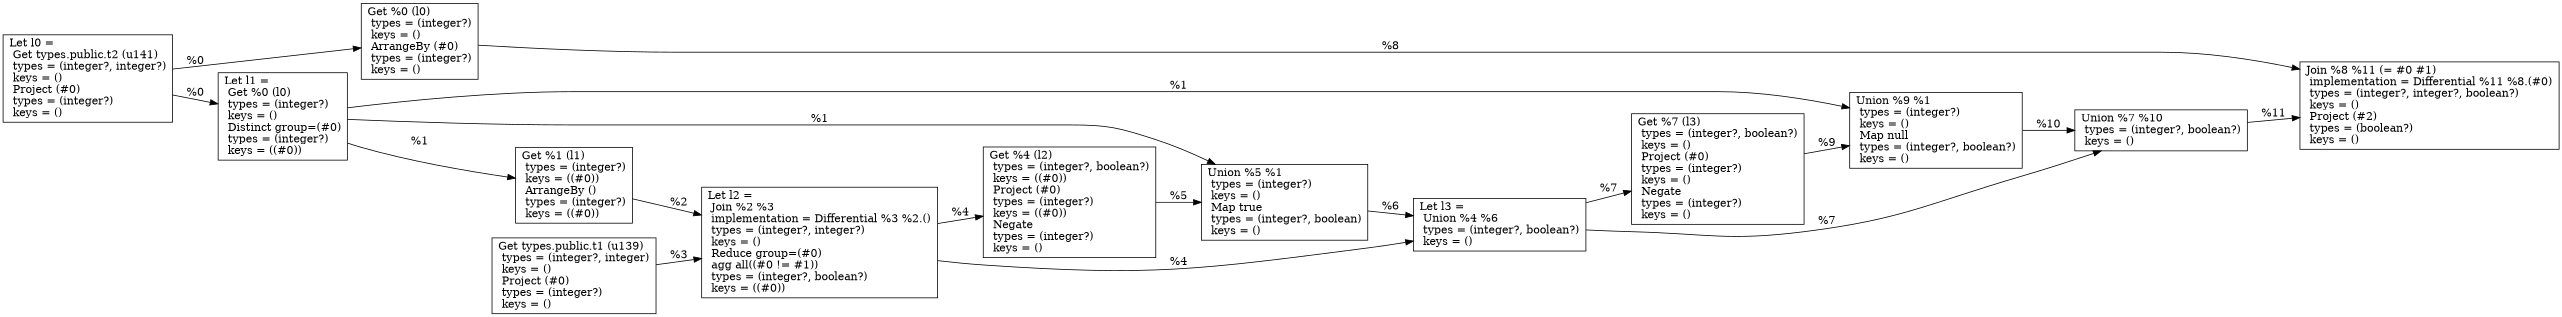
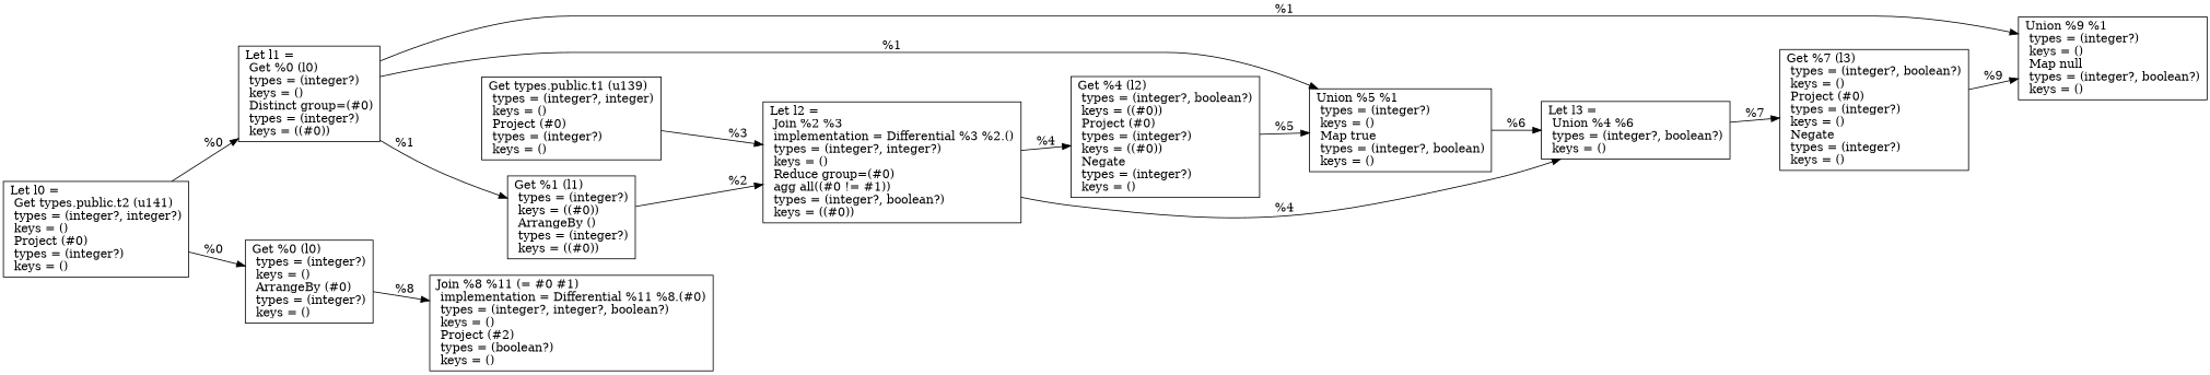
  digraph {
    rankdir=LR
    node [shape=record]
    n1 [label="Let l0 =\l Get types.public.t2 (u141)\l  types = (integer?, integer?)\l  keys = ()\l Project (#0)\l  types = (integer?)\l  keys = ()\l"]
    n2 [label="Let l1 =\l Get %0 (l0)\l  types = (integer?)\l  keys = ()\l Distinct group=(#0)\l  types = (integer?)\l  keys = ((#0))\l"]
    n3 [label=" Get %0 (l0)\l  types = (integer?)\l  keys = ()\l ArrangeBy (#0)\l  types = (integer?)\l  keys = ()\l"]
    n4 [label=" Get %1 (l1)\l  types = (integer?)\l  keys = ((#0))\l ArrangeBy ()\l  types = (integer?)\l  keys = ((#0))\l"]
    n5 [label=" Union %5 %1\l  types = (integer?)\l  keys = ()\l Map true\l  types = (integer?, boolean)\l  keys = ()\l"]
    n6 [label=" Union %9 %1\l  types = (integer?)\l  keys = ()\l Map null\l  types = (integer?, boolean?)\l  keys = ()\l"]
    n7 [label="Let l2 =\l Join %2 %3\l  implementation = Differential %3 %2.()\l  types = (integer?, integer?)\l  keys = ()\l Reduce group=(#0)\l  agg all((#0 != #1))\l  types = (integer?, boolean?)\l  keys = ((#0))\l"]
    n8 [label=" Get types.public.t1 (u139)\l  types = (integer?, integer)\l  keys = ()\l Project (#0)\l  types = (integer?)\l  keys = ()\l"]
    n9 [label=" Get %4 (l2)\l  types = (integer?, boolean?)\l  keys = ((#0))\l Project (#0)\l  types = (integer?)\l  keys = ((#0))\l Negate\l  types = (integer?)\l  keys = ()\l"]
    n10 [label="Let l3 =\l Union %4 %6\l  types = (integer?, boolean?)\l  keys = ()\l"]
    n11 [label=" Get %7 (l3)\l  types = (integer?, boolean?)\l  keys = ()\l Project (#0)\l  types = (integer?)\l  keys = ()\l Negate\l  types = (integer?)\l  keys = ()\l"]
-   n12 [label=" Union %7 %10\l  types = (integer?, boolean?)\l  keys = ()\l"]
    n13 [label=" Join %8 %11 (= #0 #1)\l  implementation = Differential %11 %8.(#0)\l  types = (integer?, integer?, boolean?)\l  keys = ()\l Project (#2)\l  types = (boolean?)\l  keys = ()\l"]
    n1 -> n2 [label="%0\l"]
    n1 -> n3 [label="%0\l"]
    n2 -> n4 [label="%1\l"]
    n2 -> n5 [label="%1\l"]
    n2 -> n6 [label="%1\l"]
    n3 -> n13 [label="%8\l"]
    n4 -> n7 [label="%2\l"]
    n5 -> n10 [label="%6\l"]
-   n6 -> n12 [label="%10\l"]
    n7 -> n9 [label="%4\l"]
    n7 -> n10 [label="%4\l"]
    n8 -> n7 [label="%3\l"]
    n9 -> n5 [label="%5\l"]
    n10 -> n11 [label="%7\l"]
-   n10 -> n12 [label="%7\l"]
    n11 -> n6 [label="%9\l"]
-   n12 -> n13 [label="%11\l"]
  }
